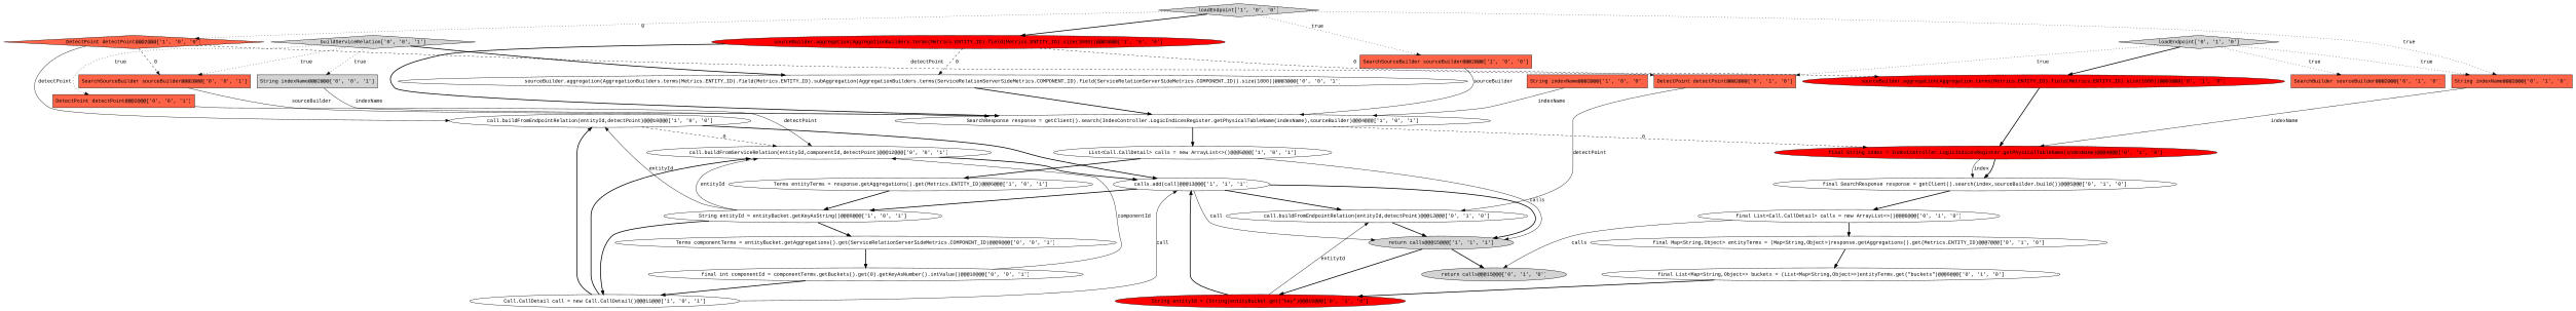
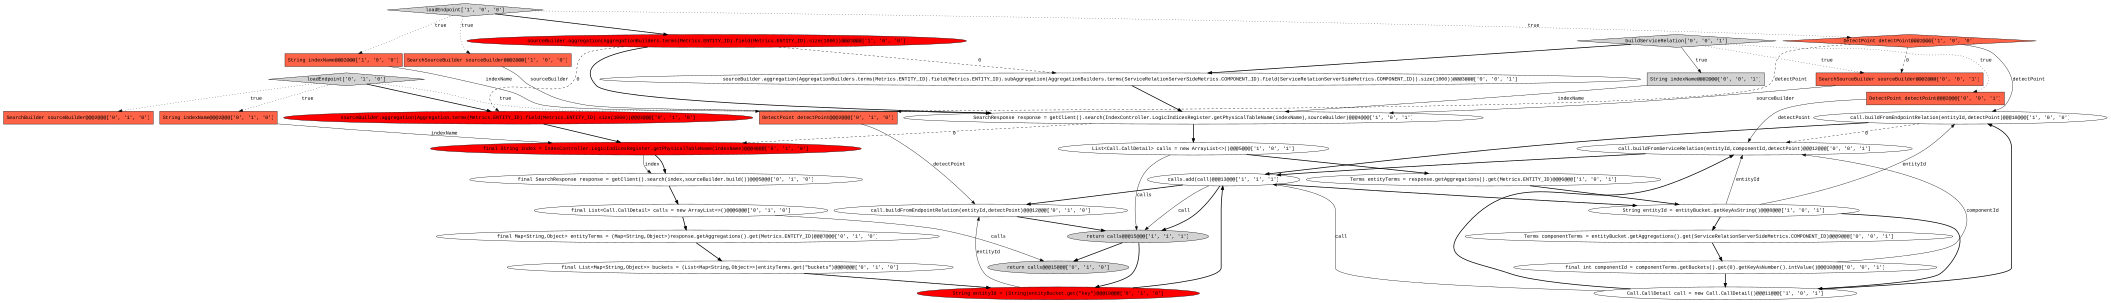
  digraph {
    fontname="Liberation Mono"
    node [fillcolor=white fontname="Liberation Mono" shape=ellipse style=filled]
    edge [fontname="Liberation Mono" style=bold]
    n1 [label="call.buildFromEndpointRelation(entityId,detectPoint)@@@10@@@['1', '0', '0']"]
    n2 [label="call.buildFromServiceRelation(entityId,componentId,detectPoint)@@@12@@@['0', '0', '1']"]
    n3 [label="calls.add(call)@@@13@@@['1', '1', '1']"]
    n4 [label="String entityId = entityBucket.getKeyAsString()@@@8@@@['1', '0', '1']"]
    n5 [label="call.buildFromEndpointRelation(entityId,detectPoint)@@@12@@@['0', '1', '0']"]
    n6 [fillcolor=lightgray label="return calls@@@15@@@['1', '1', '1']"]
    n7 [label="Terms componentTerms = entityBucket.getAggregations().get(ServiceRelationServerSideMetrics.COMPONENT_ID)@@@9@@@['0', '0', '1']"]
    n8 [label="Call.CallDetail call = new Call.CallDetail()@@@11@@@['1', '0', '1']"]
    n9 [label="final int componentId = componentTerms.getBuckets().get(0).getKeyAsNumber().intValue()@@@10@@@['0', '0', '1']"]
    n10 [label="sourceBuilder.aggregation(AggregationBuilders.terms(Metrics.ENTITY_ID).field(Metrics.ENTITY_ID).subAggregation(AggregationBuilders.terms(ServiceRelationServerSideMetrics.COMPONENT_ID).field(ServiceRelationServerSideMetrics.COMPONENT_ID)).size(1000))@@@3@@@['0', '0', '1']"]
    n11 [label="SearchResponse response = getClient().search(IndexController.LogicIndicesRegister.getPhysicalTableName(indexName),sourceBuilder)@@@4@@@['1', '0', '1']"]
    n12 [fillcolor=red label="final String index = IndexController.LogicIndicesRegister.getPhysicalTableName(indexName)@@@4@@@['0', '1', '0']"]
    n13 [label="List<Call.CallDetail> calls = new ArrayList<>()@@@5@@@['1', '0', '1']"]
    n14 [fillcolor=lightgray label="loadEndpoint['0', '1', '0']" shape=diamond]
    n15 [fillcolor=tomato label="SearchBuilder sourceBuilder@@@2@@@['0', '1', '0']" shape=box]
    n16 [fillcolor=red label="sourceBuilder.aggregation(Aggregation.terms(Metrics.ENTITY_ID).field(Metrics.ENTITY_ID).size(1000))@@@3@@@['0', '1', '0']"]
    n17 [fillcolor=tomato label="String indexName@@@2@@@['0', '1', '0']" shape=box]
    n18 [fillcolor=tomato label="DetectPoint detectPoint@@@2@@@['0', '1', '0']" shape=box]
    n19 [fillcolor=lightgray label="buildServiceRelation['0', '0', '1']" shape=diamond]
    n20 [fillcolor=tomato label="SearchSourceBuilder sourceBuilder@@@2@@@['0', '0', '1']" shape=box]
    n21 [fillcolor=lightgray label="String indexName@@@2@@@['0', '0', '1']" shape=box]
    n22 [fillcolor=tomato label="DetectPoint detectPoint@@@2@@@['0', '0', '1']" shape=box]
    n23 [fillcolor=lightgray label="loadEndpoint['1', '0', '0']" shape=diamond]
    n24 [fillcolor=tomato label="String indexName@@@2@@@['1', '0', '0']" shape=box]
    n25 [fillcolor=tomato label="DetectPoint detectPoint@@@2@@@['1', '0', '0']" shape=diamond]
    n26 [fillcolor=tomato label="SearchSourceBuilder sourceBuilder@@@2@@@['1', '0', '0']" shape=box]
    n27 [fillcolor=red label="sourceBuilder.aggregation(AggregationBuilders.terms(Metrics.ENTITY_ID).field(Metrics.ENTITY_ID).size(1000))@@@3@@@['1', '0', '0']"]
    n28 [label="final SearchResponse response = getClient().search(index,sourceBuilder.build())@@@5@@@['0', '1', '0']"]
    n29 [label="final List<Call.CallDetail> calls = new ArrayList<>()@@@6@@@['0', '1', '0']"]
    n30 [label="Terms entityTerms = response.getAggregations().get(Metrics.ENTITY_ID)@@@6@@@['1', '0', '1']"]
    n31 [fillcolor=lightgray label="return calls@@@15@@@['0', '1', '0']"]
    n32 [fillcolor=red label="String entityId = (String)entityBucket.get(\"key\")@@@10@@@['0', '1', '0']"]
    n33 [label="final Map<String,Object> entityTerms = (Map<String,Object>)response.getAggregations().get(Metrics.ENTITY_ID)@@@7@@@['0', '1', '0']"]
    n34 [label="final List<Map<String,Object>> buckets = (List<Map<String,Object>>)entityTerms.get(\"buckets\")@@@8@@@['0', '1', '0']"]
    n1 -> n2 [label=0 style=dashed]
    n1 -> n3
    n2 -> n3
    n3 -> n4
    n3 -> n5
    n3 -> n6 [label=call style=solid]
    n3 -> n6
    n4 -> n1 [label=entityId style=solid]
    n4 -> n2 [label=entityId style=solid]
    n4 -> n7
    n4 -> n8
    n5 -> n6
    n6 -> n31
    n6 -> n32
    n7 -> n9
    n8 -> n1
    n8 -> n2
    n8 -> n3 [label=call style=solid]
    n9 -> n2 [label=componentId style=solid]
    n9 -> n8
    n10 -> n11
    n11 -> n12 [label=0 style=dashed]
    n11 -> n13
    n12 -> n28
    n12 -> n28 [label=index style=solid]
    n13 -> n6 [label=calls style=solid]
    n13 -> n30
    n14 -> n15 [label=true style=dotted]
    n14 -> n16
    n14 -> n17 [label=true style=dotted]
    n14 -> n18 [label=true style=dotted]
    n16 -> n12
    n17 -> n12 [label=indexName style=solid]
    n18 -> n5 [label=detectPoint style=solid]
    n19 -> n10
    n19 -> n20 [label=true style=dotted]
-   n19 -> n21 [label=true style=dotted]
+   n19 -> n21 [label=true style=solid]
    n19 -> n22 [label=true style=dotted]
    n20 -> n11 [label=sourceBuilder style=solid]
    n21 -> n11 [label=indexName style=solid]
    n22 -> n2 [label=detectPoint style=solid]
-   n23 -> n17 [label=true style=dotted]
-   n23 -> n25 [label=0 style=dotted]
+   n23 -> n24 [label=true style=dotted]
+   n23 -> n25 [label=true style=dotted]
    n23 -> n26 [label=true style=dotted]
    n23 -> n27
    n24 -> n11 [label=indexName style=solid]
    n25 -> n1 [label=detectPoint style=solid]
    n25 -> n18 [label=detectPoint style=dashed]
    n25 -> n20 [label=0 style=dashed]
    n26 -> n11 [label=sourceBuilder style=solid]
    n27 -> n10 [label=0 style=dashed]
    n27 -> n11
    n27 -> n16 [label=0 style=dashed]
    n28 -> n29
    n29 -> n31 [label=calls style=solid]
    n29 -> n33
    n30 -> n4
    n32 -> n3
    n32 -> n5 [label=entityId style=solid]
    n33 -> n34
    n34 -> n32
  }
